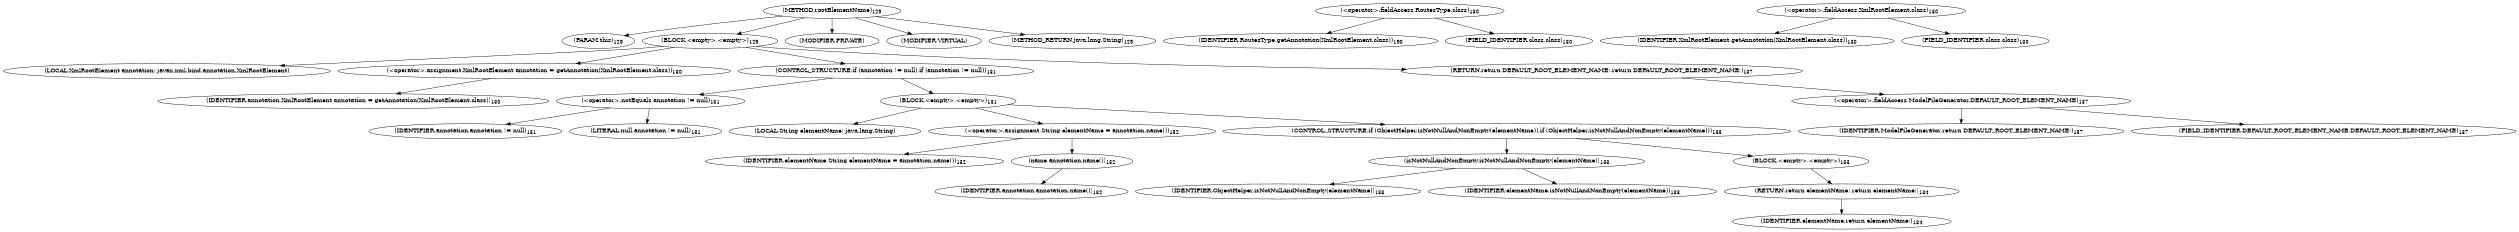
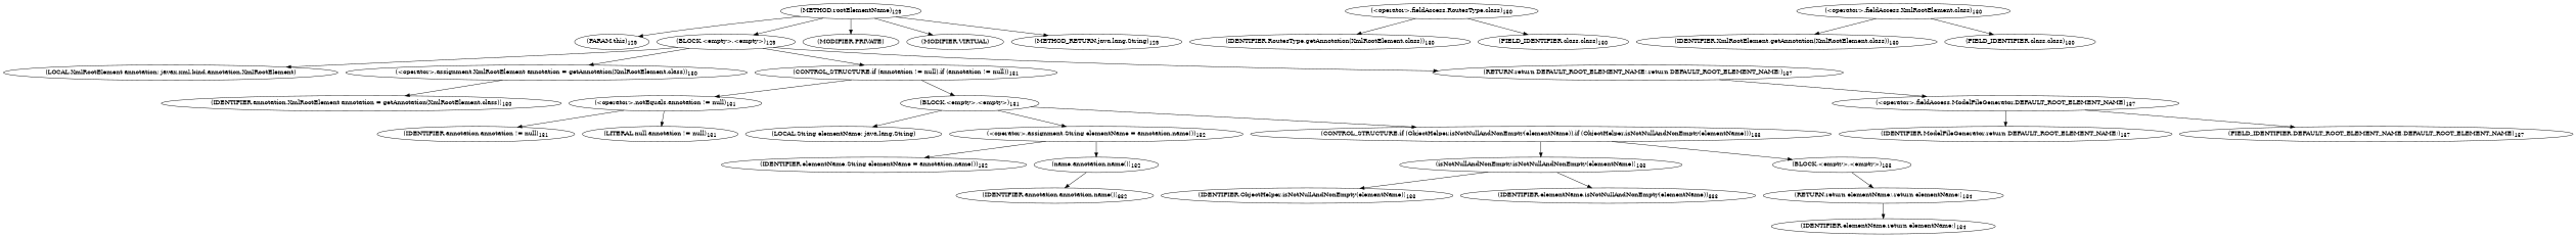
  digraph {
    fontname="DejaVu Serif"
    node [fontname="DejaVu Serif"]
    edge [fontname="DejaVu Serif"]
    n1 [label=<(METHOD,rootElementName)<SUB>129</SUB>>]
    n2 [label=<(PARAM,this)<SUB>129</SUB>>]
    n3 [label=<(BLOCK,&lt;empty&gt;,&lt;empty&gt;)<SUB>129</SUB>>]
    n4 [label=<(MODIFIER,PRIVATE)>]
    n5 [label=<(MODIFIER,VIRTUAL)>]
    n6 [label=<(METHOD_RETURN,java.lang.String)<SUB>129</SUB>>]
    n7 [label=<(LOCAL,XmlRootElement annotation: javax.xml.bind.annotation.XmlRootElement)>]
    n8 [label=<(&lt;operator&gt;.assignment,XmlRootElement annotation = getAnnotation(XmlRootElement.class))<SUB>130</SUB>>]
    n9 [label=<(CONTROL_STRUCTURE,if (annotation != null),if (annotation != null))<SUB>131</SUB>>]
    n10 [label=<(RETURN,return DEFAULT_ROOT_ELEMENT_NAME;,return DEFAULT_ROOT_ELEMENT_NAME;)<SUB>137</SUB>>]
    n11 [label=<(IDENTIFIER,annotation,XmlRootElement annotation = getAnnotation(XmlRootElement.class))<SUB>130</SUB>>]
    n12 [label=<(&lt;operator&gt;.notEquals,annotation != null)<SUB>131</SUB>>]
    n13 [label=<(BLOCK,&lt;empty&gt;,&lt;empty&gt;)<SUB>131</SUB>>]
    n14 [label=<(&lt;operator&gt;.fieldAccess,ModelFileGenerator.DEFAULT_ROOT_ELEMENT_NAME)<SUB>137</SUB>>]
    n15 [label=<(&lt;operator&gt;.fieldAccess,RoutesType.class)<SUB>130</SUB>>]
-   n16 [label=<(IDENTIFIER,RoutesType,getAnnotation(XmlRootElement.class))<SUB>190</SUB>>]
+   n16 [label=<(IDENTIFIER,RoutesType,getAnnotation(XmlRootElement.class))<SUB>130</SUB>>]
    n17 [label=<(FIELD_IDENTIFIER,class,class)<SUB>130</SUB>>]
    n18 [label=<(&lt;operator&gt;.fieldAccess,XmlRootElement.class)<SUB>130</SUB>>]
    n19 [label=<(IDENTIFIER,XmlRootElement,getAnnotation(XmlRootElement.class))<SUB>130</SUB>>]
    n20 [label=<(FIELD_IDENTIFIER,class,class)<SUB>130</SUB>>]
    n21 [label=<(IDENTIFIER,annotation,annotation != null)<SUB>131</SUB>>]
    n22 [label=<(LITERAL,null,annotation != null)<SUB>131</SUB>>]
    n23 [label=<(LOCAL,String elementName: java.lang.String)>]
    n24 [label=<(&lt;operator&gt;.assignment,String elementName = annotation.name())<SUB>132</SUB>>]
    n25 [label=<(CONTROL_STRUCTURE,if (ObjectHelper.isNotNullAndNonEmpty(elementName)),if (ObjectHelper.isNotNullAndNonEmpty(elementName)))<SUB>133</SUB>>]
    n26 [label=<(IDENTIFIER,elementName,String elementName = annotation.name())<SUB>132</SUB>>]
    n27 [label=<(name,annotation.name())<SUB>132</SUB>>]
    n28 [label=<(isNotNullAndNonEmpty,isNotNullAndNonEmpty(elementName))<SUB>133</SUB>>]
    n29 [label=<(BLOCK,&lt;empty&gt;,&lt;empty&gt;)<SUB>133</SUB>>]
-   n30 [label=<(IDENTIFIER,annotation,annotation.name())<SUB>132</SUB>>]
+   n30 [label=<(IDENTIFIER,annotation,annotation.name())<SUB>632</SUB>>]
    n31 [label=<(IDENTIFIER,ObjectHelper,isNotNullAndNonEmpty(elementName))<SUB>133</SUB>>]
-   n32 [label=<(IDENTIFIER,elementName,isNotNullAndNonEmpty(elementName))<SUB>133</SUB>>]
+   n32 [label=<(IDENTIFIER,elementName,isNotNullAndNonEmpty(elementName))<SUB>333</SUB>>]
    n33 [label=<(RETURN,return elementName;,return elementName;)<SUB>134</SUB>>]
    n34 [label=<(IDENTIFIER,elementName,return elementName;)<SUB>134</SUB>>]
    n35 [label=<(IDENTIFIER,ModelFileGenerator,return DEFAULT_ROOT_ELEMENT_NAME;)<SUB>137</SUB>>]
    n36 [label=<(FIELD_IDENTIFIER,DEFAULT_ROOT_ELEMENT_NAME,DEFAULT_ROOT_ELEMENT_NAME)<SUB>137</SUB>>]
    n1 -> n2
    n1 -> n3
    n1 -> n4
    n1 -> n5
    n1 -> n6
    n3 -> n7
    n3 -> n8
    n3 -> n9
    n3 -> n10
    n8 -> n11
    n9 -> n12
    n9 -> n13
    n10 -> n14
    n12 -> n21
    n12 -> n22
    n13 -> n23
    n13 -> n24
    n13 -> n25
    n14 -> n35
    n14 -> n36
    n15 -> n16
    n15 -> n17
    n18 -> n19
    n18 -> n20
    n24 -> n26
    n24 -> n27
    n25 -> n28
    n25 -> n29
    n27 -> n30
    n28 -> n31
    n28 -> n32
    n29 -> n33
    n33 -> n34
  }
